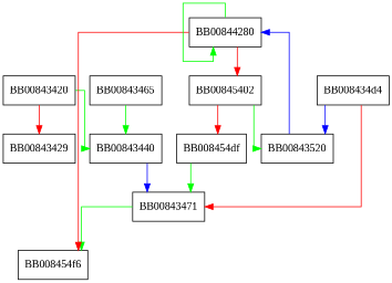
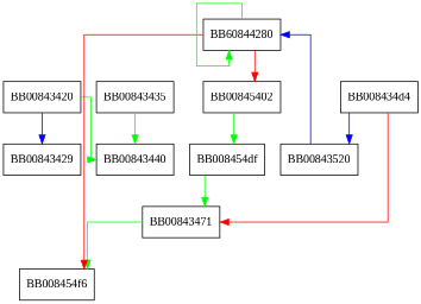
  digraph {
    fontname="Liberation Serif"
    splines=ortho
    node [fontname="Liberation Serif" shape=box]
    edge [color=green fontname="Liberation Serif"]
    BB00843420
    BB00843440
    BB00843429
    BB00843471
    BB008454f6
-   BB00843435 [label=BB00843465]
+   BB00843435
    BB008434d4
    BB00843520
-   BB00844280
+   BB00844280 [label=BB60844280]
    BB00845402
    BB008454df
    BB00843420 -> BB00843440
-   BB00843420 -> BB00843429 [color=red]
-   BB00843440 -> BB00843471 [color=blue]
+   BB00843420 -> BB00843429 [color=blue]
    BB00843471 -> BB008454f6
    BB00843435 -> BB00843440
    BB008434d4 -> BB00843471 [color=red]
    BB008434d4 -> BB00843520 [color=blue]
    BB00843520 -> BB00844280 [color=blue]
    BB00844280 -> BB008454f6 [color=red]
    BB00844280 -> BB00844280
    BB00844280 -> BB00845402 [color=red]
-   BB00845402 -> BB00843520
-   BB00845402 -> BB008454df [color=red]
+   BB00845402 -> BB008454df
    BB008454df -> BB00843471
  }
